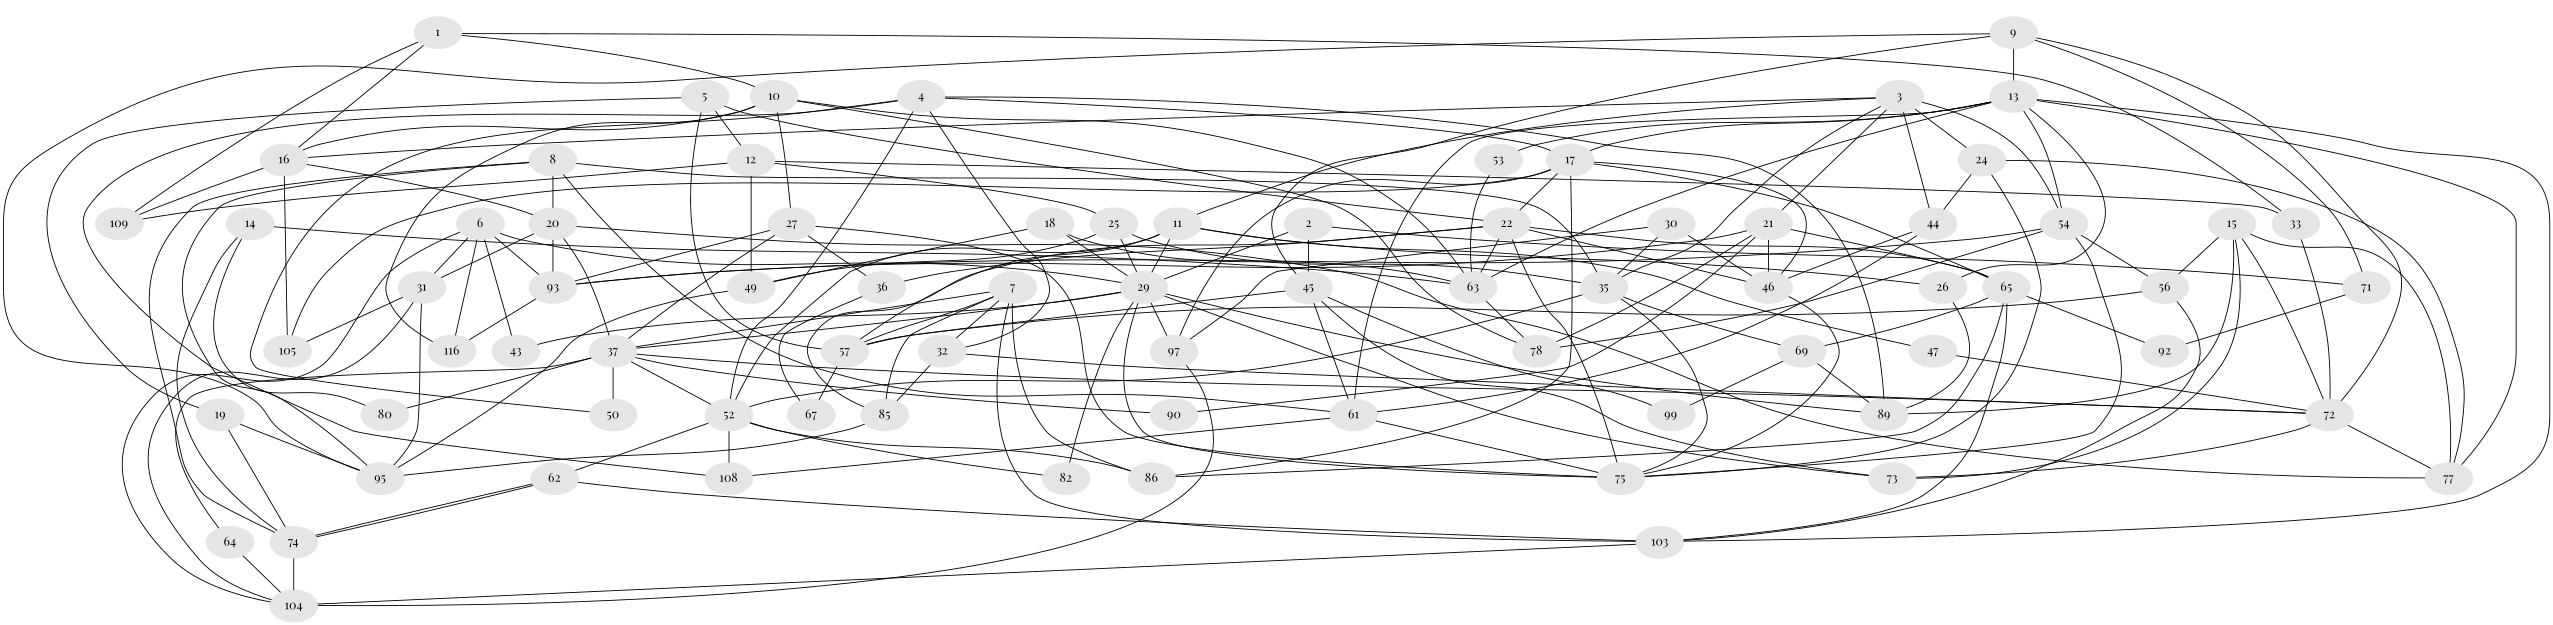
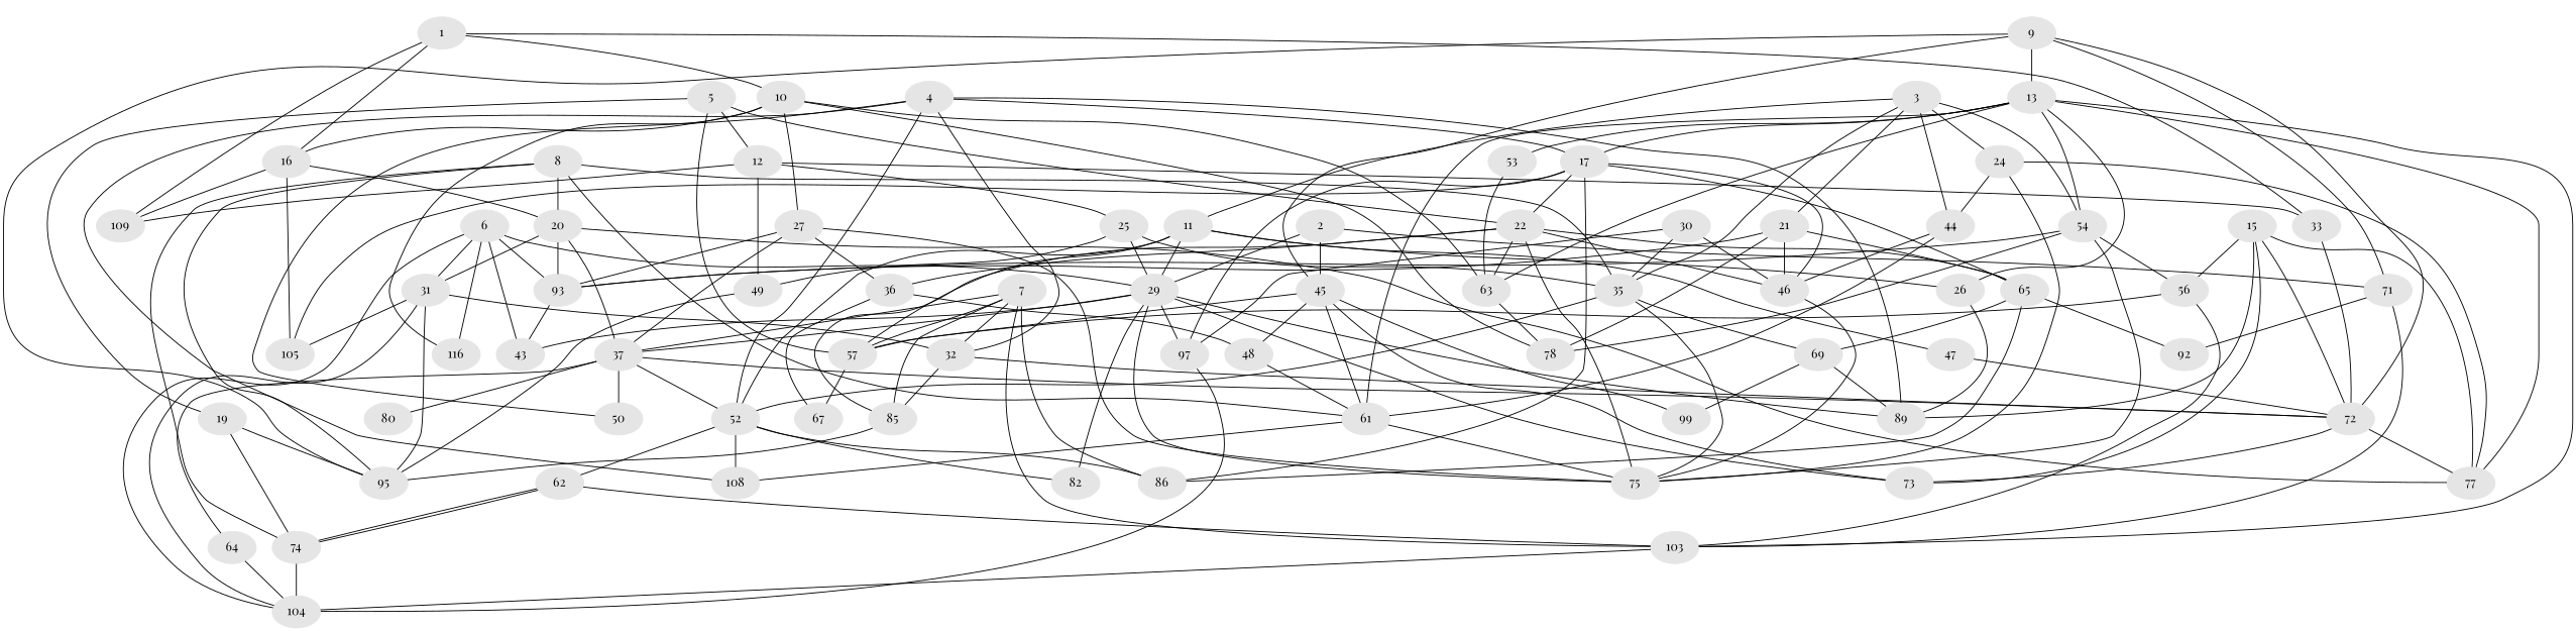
  graph {
    fontname="Playfair Display"
    node [color=gray90 fontname="Playfair Display" style=filled]
    edge [fontname="Playfair Display"]
    10 [super="+70"]
    16 [super="+59"]
    116
    27 [super="+39"]
    63 [super="+98"]
    78
    1
    33
    109
    20 [super="+55"]
    105
    72 [super="+111"]
    29 [super="+68"]
    89
    43
    37 [super="+60"]
    73
    97
    75 [super="+94"]
    82
    2
    45 [super="+91"]
    71
    57 [super="+106"]
    61 [super="+79"]
+   48
    99
    103 [super="+110"]
    92
    3 [super="+40"]
    11 [super="+101"]
    21 [super="+23"]
    24
    35
    44 [super="+51"]
    54 [super="+112"]
    52 [super="+87"]
    26
    47
    93
    46 [super="+83"]
    65
-   90
    77
    69
    56
    4 [super="+34"]
    17 [super="+66"]
    32 [super="+81"]
    50
    108
    22 [super="+42"]
    n53 [label=86]
    85
    62 [super="+88"]
    12 [super="+113"]
    25 [super="+102"]
    49
    5
    19 [super="+84"]
    74 [super="+100"]
    95
    36 [super="+96"]
    67
    6 [super="+114"]
    31 [super="+117"]
    104 [super="+115"]
    7 [super="+58"]
    80
    64
    8 [super="+41"]
    13 [super="+28"]
    53
    9
-   14
    15 [super="+107"]
-   18
    30
    10 -- 16
    10 -- 116
    10 -- 27
    10 -- 63
    10 -- 78
    16 -- 109
    16 -- 20
    16 -- 105
    27 -- 37
    27 -- 75
    27 -- 93
    27 -- 36
    63 -- 78
    1 -- 10
    1 -- 16
    1 -- 33
    1 -- 109
    33 -- 72
    20 -- 37
    20 -- 93
    20 -- 77
    20 -- 31
    72 -- 73
    72 -- 77
    29 -- 89
    29 -- 43
    29 -- 37
    29 -- 73
    29 -- 97
    29 -- 75
    29 -- 82
    37 -- 72
    37 -- 52
-   37 -- 90
    37 -- 50
    37 -- 80
    37 -- 64
    97 -- 104
    2 -- 29
    2 -- 45
    2 -- 71
    45 -- 73
    45 -- 57
    45 -- 61
+   45 -- 48
    45 -- 99
-   65 -- 103
+   71 -- 103
    71 -- 92
    57 -- 67
    61 -- 75
    61 -- 108
+   48 -- 61
    103 -- 104 [weight=2]
-   3 -- 16
    3 -- 11
    3 -- 21
    3 -- 24
    3 -- 35
    3 -- 44
    3 -- 54
    11 -- 29 [weight=2]
    11 -- 57
    11 -- 52
    11 -- 26
    11 -- 47
    21 -- 78
    21 -- 93
    21 -- 46
    21 -- 65
-   21 -- 90
    24 -- 75
    24 -- 44
    24 -- 77
    35 -- 75
    35 -- 52
    35 -- 69
    44 -- 61 [weight=2]
    44 -- 46
    54 -- 78
    54 -- 75
    54 -- 93
    54 -- 56
    52 -- 82
    52 -- 108
    52 -- n53
    52 -- 62
    26 -- 89
    47 -- 72
-   93 -- 116
+   93 -- 43
    46 -- 75
    65 -- 92
    65 -- 69
    65 -- n53
    69 -- 89
    69 -- 99
    56 -- 57
    56 -- 103
    4 -- 89
    4 -- 52
    4 -- 17
    4 -- 32
    4 -- 50
    4 -- 108
    17 -- 105
    17 -- 97
    17 -- 46
    17 -- 65
    17 -- 22
    17 -- n53
    32 -- 72
    32 -- 85
    22 -- 63
    22 -- 75
    22 -- 46
    22 -- 65
    22 -- 85
    22 -- 36
    85 -- 95
    62 -- 103
    62 -- 74
    62 -- 74
    12 -- 33
    12 -- 109
    12 -- 25
    12 -- 49
    25 -- 29
    25 -- 35
    25 -- 49
    49 -- 95
    5 -- 57
    5 -- 22
    5 -- 12
    5 -- 19
    19 -- 74
    19 -- 95
    74 -- 104
+   36 -- 48 [weight=2]
    36 -- 67
    6 -- 116
    6 -- 29
    6 -- 43
    6 -- 93
    6 -- 31
    6 -- 104
    31 -- 105
+   31 -- 32
    31 -- 95
    31 -- 104
    7 -- 37
    7 -- 57
    7 -- 103
    7 -- 32
    7 -- n53
    7 -- 85
    64 -- 104
    8 -- 20
    8 -- 61
    8 -- 35
    8 -- 74
    8 -- 95
    13 -- 63
    13 -- 61
    13 -- 103
    13 -- 54
    13 -- 26
    13 -- 77
    13 -- 17
    13 -- 53
    53 -- 63
    9 -- 72
    9 -- 45
    9 -- 71
    9 -- 95
    9 -- 13
-   14 -- 63
-   14 -- 74
-   14 -- 80
    15 -- 72
    15 -- 89
    15 -- 73
    15 -- 77
    15 -- 56
-   18 -- 63
-   18 -- 29
-   18 -- 49
    30 -- 97
    30 -- 35
    30 -- 46
  }
